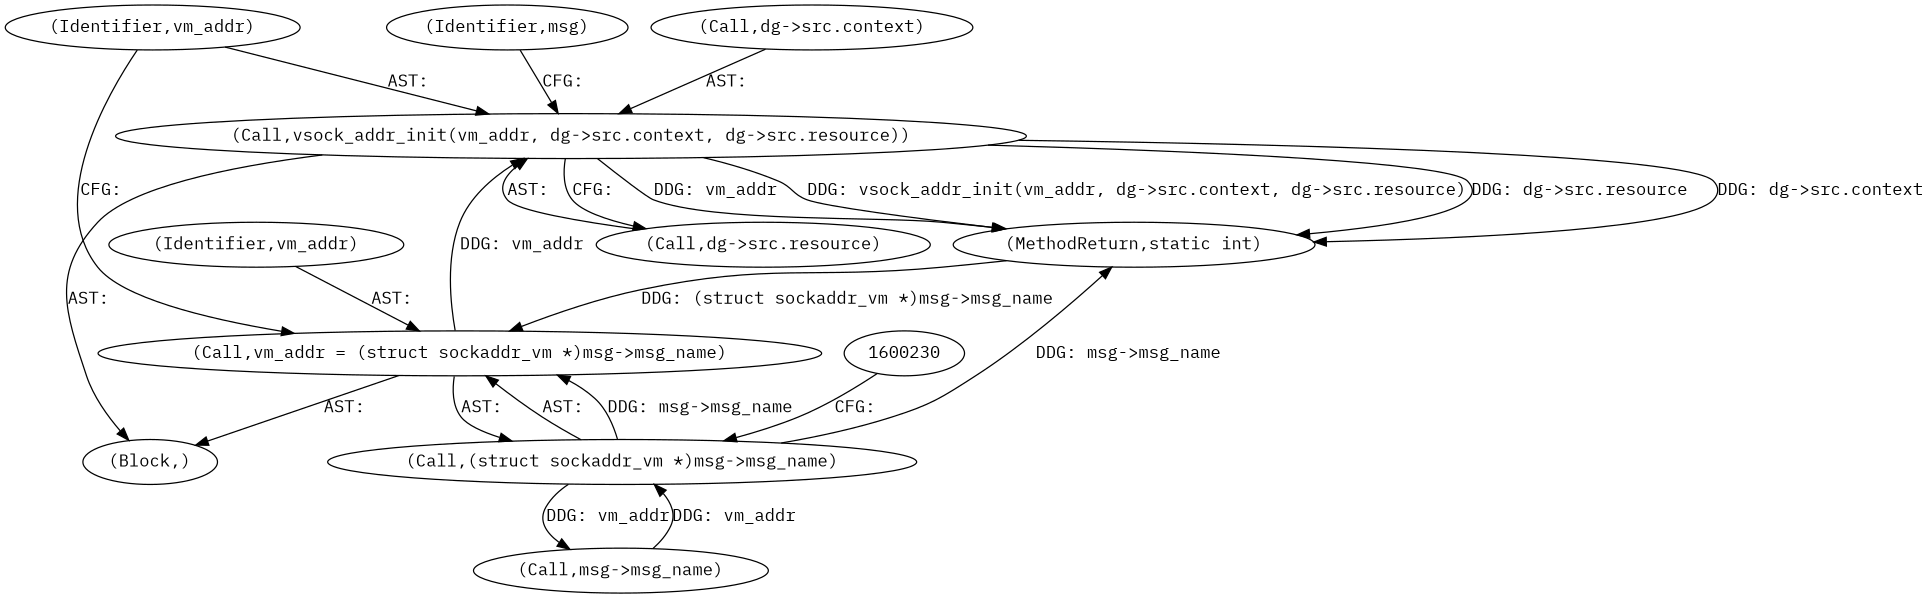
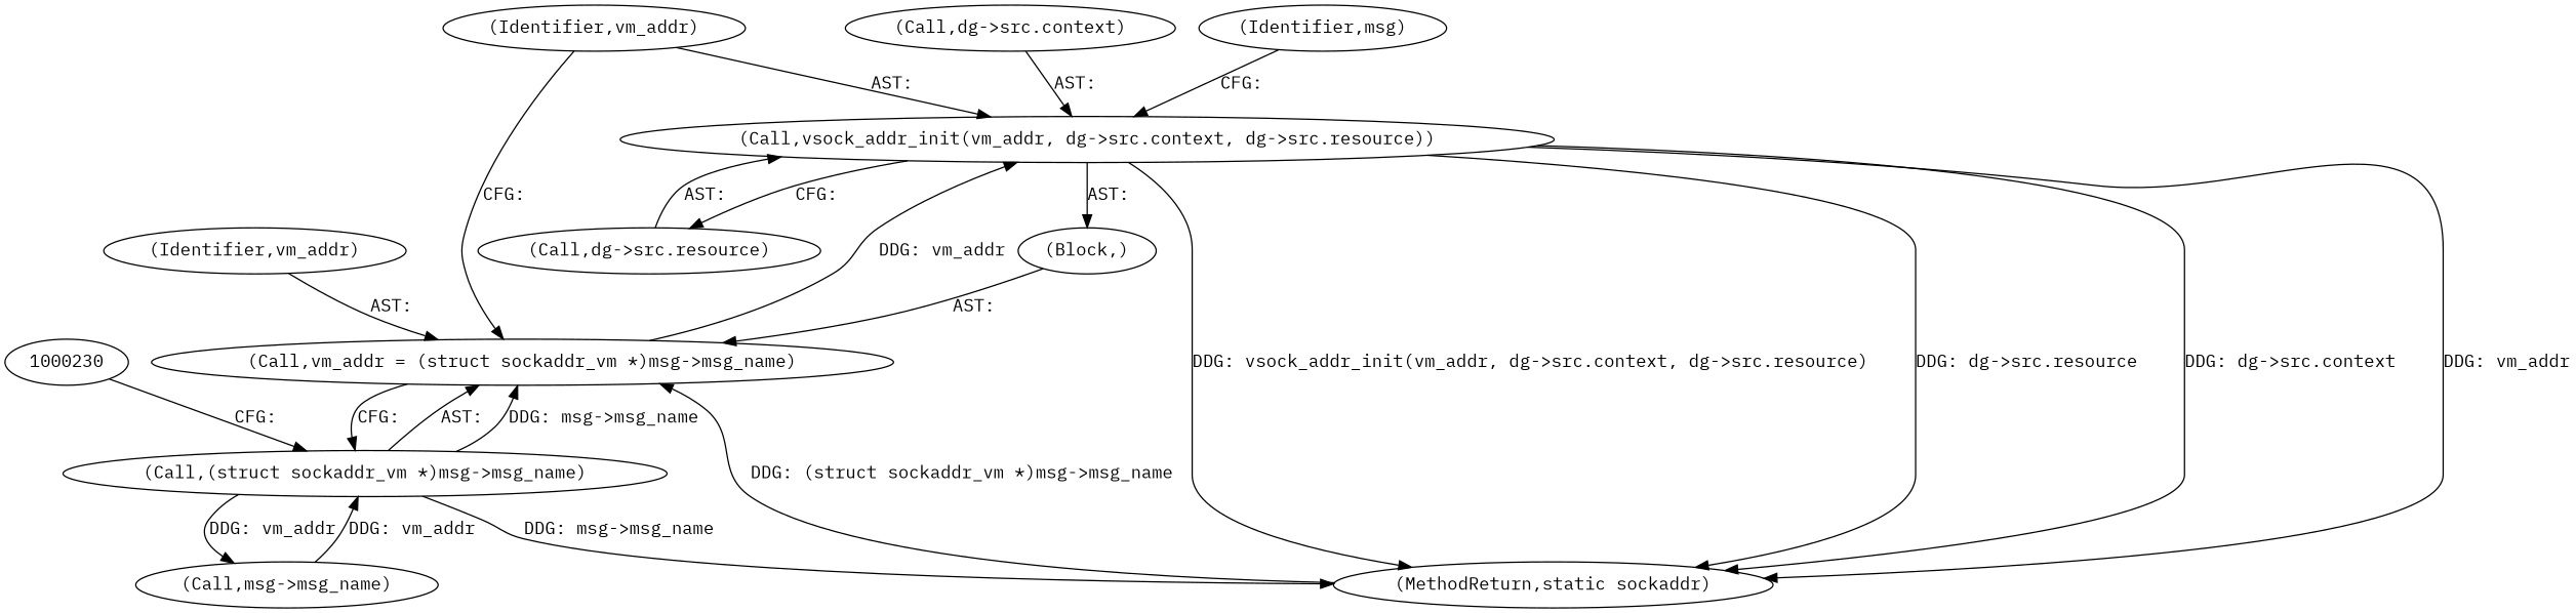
  digraph {
    fontname="IBM Plex Mono"
    node [fontname="IBM Plex Mono"]
    edge [fontname="IBM Plex Mono"]
    n1 [label="(Call,vsock_addr_init(vm_addr, dg->src.context, dg->src.resource))"]
    n2 [label="(Block,)"]
    n3 [label="(Call,dg->src.resource)"]
-   n4 [label="(MethodReturn,static int)"]
+   n4 [label="(MethodReturn,static sockaddr)"]
    n5 [label="(Call,vm_addr = (struct sockaddr_vm *)msg->msg_name)"]
    n6 [label="(Call,(struct sockaddr_vm *)msg->msg_name)"]
    n7 [label="(Call,msg->msg_name)"]
    n8 [label="(Call,dg->src.context)"]
    n9 [label="(Identifier,vm_addr)"]
    n10 [label="(Identifier,msg)"]
    n11 [label="(Identifier,vm_addr)"]
-   1000230 [label=1600230]
+   1000230
    n1 -> n2 [label="AST: "]
    n1 -> n3 [label="CFG: "]
    n1 -> n4 [label="DDG: dg->src.context"]
    n1 -> n4 [label="DDG: vm_addr"]
    n1 -> n4 [label="DDG: vsock_addr_init(vm_addr, dg->src.context, dg->src.resource)"]
    n1 -> n4 [label="DDG: dg->src.resource"]
    n3 -> n1 [label="AST: "]
    n4 -> n5 [label="DDG: (struct sockaddr_vm *)msg->msg_name"]
    n5 -> n1 [label="DDG: vm_addr"]
-   n5 -> n2 [label="AST: "]
-   n5 -> n6 [label="AST: "]
+   n2 -> n5 [label="AST: "]
+   n5 -> n6 [label="CFG: "]
    n6 -> n4 [label="DDG: msg->msg_name"]
    n6 -> n5 [label="AST: "]
    n6 -> n5 [label="DDG: msg->msg_name"]
    n6 -> n7 [label="DDG: vm_addr"]
    n7 -> n6 [label="DDG: vm_addr"]
    n8 -> n1 [label="AST: "]
    n9 -> n5 [label="AST: "]
    n10 -> n1 [label="CFG: "]
    n11 -> n1 [label="AST: "]
    n11 -> n5 [label="CFG: "]
    1000230 -> n6 [label="CFG: "]
  }
